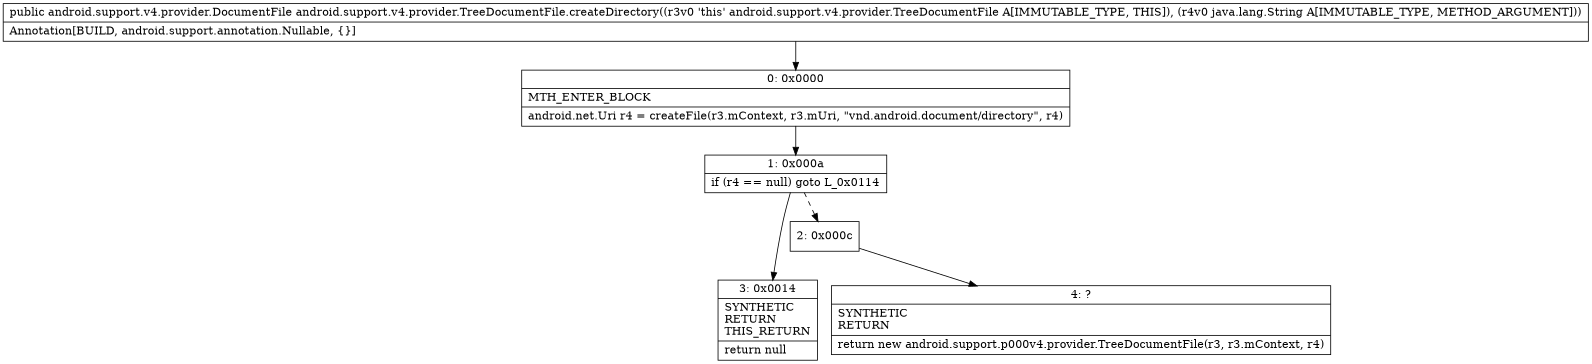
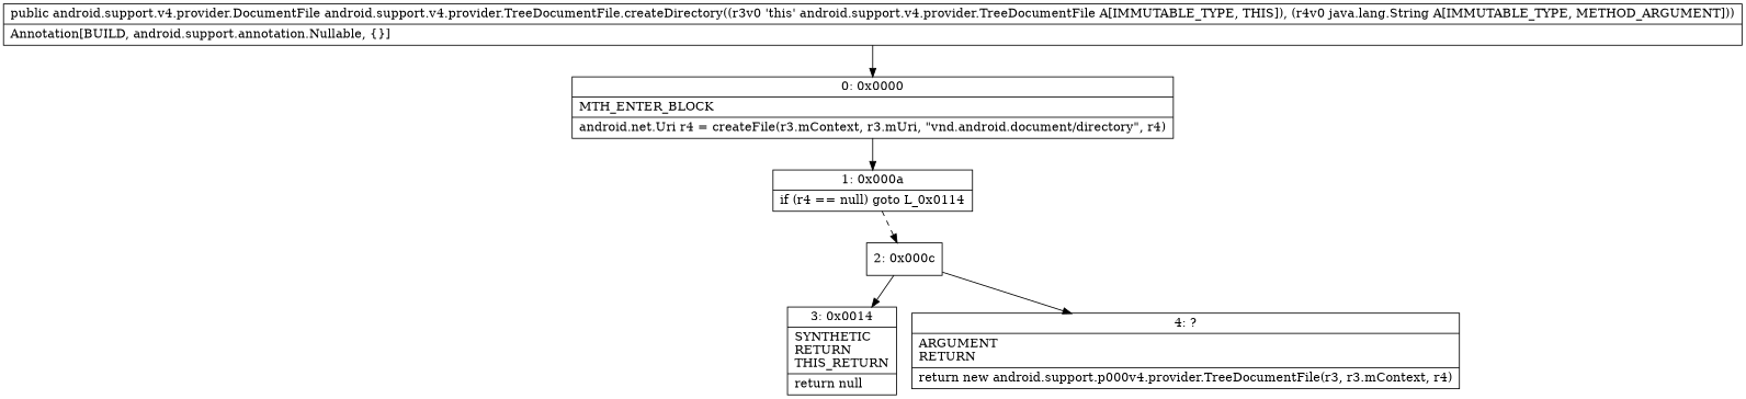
  digraph {
    node [shape=record]
    n1 [label="{0\:\ 0x0000|MTH_ENTER_BLOCK\l|android.net.Uri r4 = createFile(r3.mContext, r3.mUri, \"vnd.android.document\/directory\", r4)\l}"]
    n2 [label="{1\:\ 0x000a|if (r4 == null) goto L_0x0114\l}"]
    n3 [label="{2\:\ 0x000c}"]
    n4 [label="{3\:\ 0x0014|SYNTHETIC\lRETURN\lTHIS_RETURN\l|return null\l}"]
-   n5 [label="{4\:\ ?|SYNTHETIC\lRETURN\l|return new android.support.p000v4.provider.TreeDocumentFile(r3, r3.mContext, r4)\l}"]
+   n5 [label="{4\:\ ?|ARGUMENT\lRETURN\l|return new android.support.p000v4.provider.TreeDocumentFile(r3, r3.mContext, r4)\l}"]
    n6 [label="{public android.support.v4.provider.DocumentFile android.support.v4.provider.TreeDocumentFile.createDirectory((r3v0 'this' android.support.v4.provider.TreeDocumentFile A[IMMUTABLE_TYPE, THIS]), (r4v0 java.lang.String A[IMMUTABLE_TYPE, METHOD_ARGUMENT]))  | Annotation[BUILD, android.support.annotation.Nullable, \{\}]\l}"]
    n1 -> n2
    n2 -> n3 [style=dashed]
-   n2 -> n4
+   n3 -> n4
    n3 -> n5
    n6 -> n1
  }
